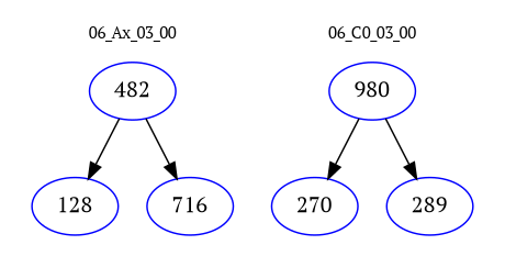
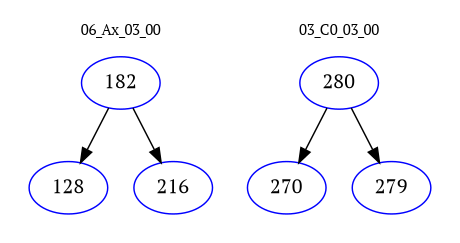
  digraph {
    fontname="PT Serif"
    node [color=blue fontname="PT Serif"]
    edge [color=black fontname="PT Serif"]
-   n1 [label=482]
+   n1 [label=182]
    n2 [label=128]
-   n3 [label=716]
-   n4 [label=980]
+   n3 [label=216]
+   n4 [label=280]
    n5 [label=270]
-   n6 [label=289]
+   n6 [label=279]
    subgraph cluster_1 {
      color=white
      fontsize=10
      label="06_Ax_03_00"
      n1
      n2
      n3
    }
    subgraph cluster_2 {
      color=white
      fontsize=10
-     label="06_C0_03_00"
+     label="03_C0_03_00"
      n4
      n5
      n6
    }
    n1 -> n2
    n1 -> n3
    n4 -> n5
    n4 -> n6
  }
